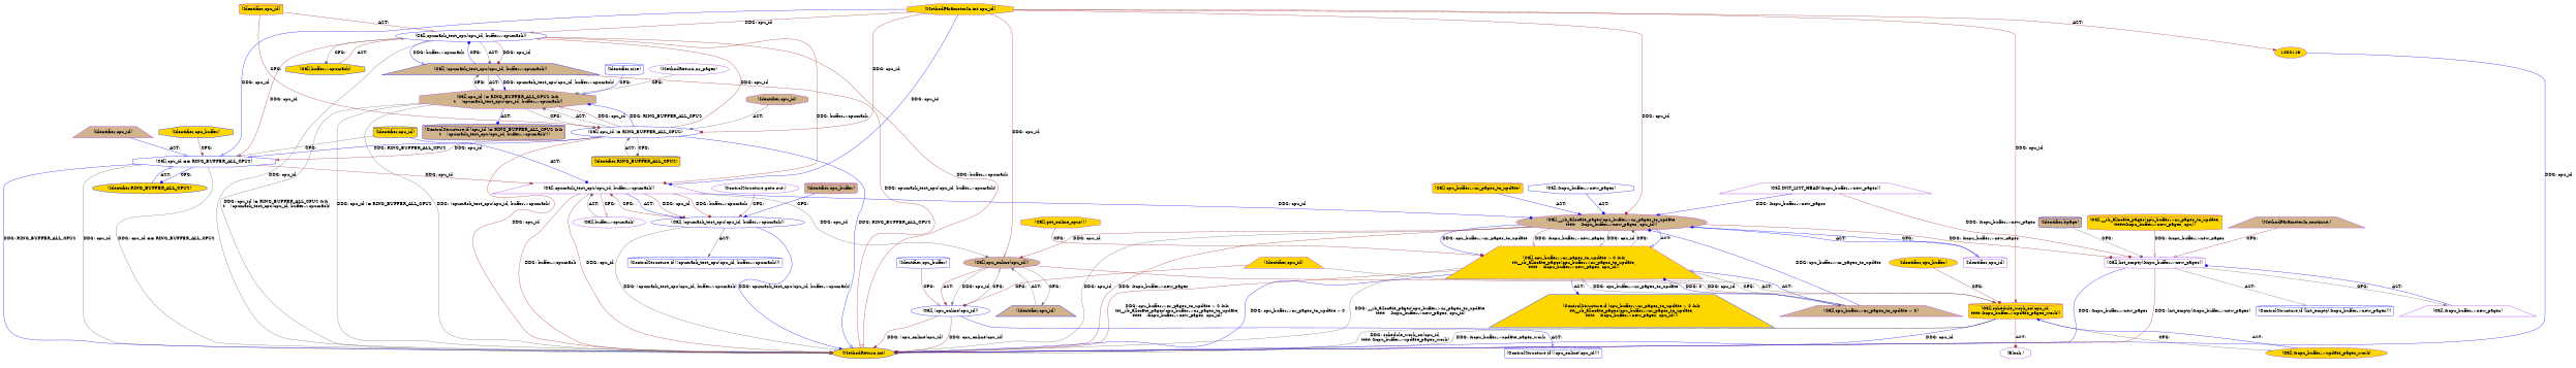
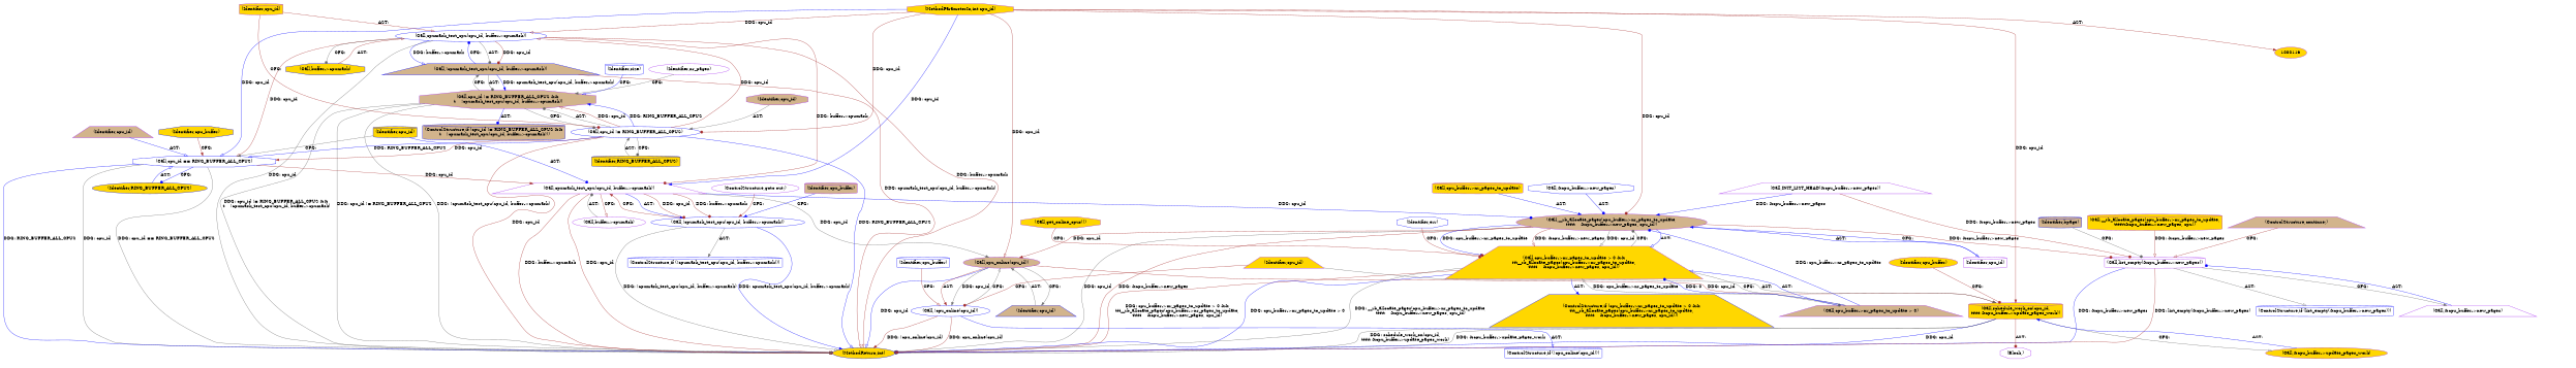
  digraph {
    node [color=purple fillcolor=white shape=cylinder style=filled]
    edge [arrowhead=dot color=brown]
    n1 [color=blue label="(Call,cpumask_test_cpu(cpu_id, buffer->cpumask))" shape=ellipse]
    n2 [color=blue fillcolor=tan label="(Call,!cpumask_test_cpu(cpu_id, buffer->cpumask))" shape=trapezium]
    n3 [color=blue label="(Call,cpu_id == RING_BUFFER_ALL_CPUS)" shape=octagon]
    n4 [label="(Call,cpumask_test_cpu(cpu_id, buffer->cpumask))" shape=trapezium]
    n5 [color=blue fillcolor=gold label="(MethodReturn,int)" shape=ellipse]
    n6 [color=blue fillcolor=gold label="(Call,buffer->cpumask)" shape=octagon]
    n7 [fillcolor=tan label="(Call,cpu_id != RING_BUFFER_ALL_CPUS &&\n \t    !cpumask_test_cpu(cpu_id, buffer->cpumask))" shape=octagon]
    n8 [color=blue fillcolor=gold label="(Identifier,RING_BUFFER_ALL_CPUS)" shape=ellipse]
    n9 [fillcolor=tan label="(Call,__rb_allocate_pages(cpu_buffer->nr_pages_to_update,\n\t\t\t\t\t    &cpu_buffer->new_pages, cpu_id))" shape=ellipse]
    n10 [fillcolor=tan label="(Call,cpu_online(cpu_id))" shape=ellipse]
    n11 [color=blue label="(Call,!cpumask_test_cpu(cpu_id, buffer->cpumask))" shape=ellipse]
    n12 [label="(Call,buffer->cpumask)" shape=ellipse]
    n13 [color=blue label="(Call,cpu_id != RING_BUFFER_ALL_CPUS)" shape=ellipse]
    n14 [color=blue fillcolor=gold label="(Identifier,RING_BUFFER_ALL_CPUS)"]
    n15 [color=blue fillcolor=tan label="(ControlStructure,if (cpu_id != RING_BUFFER_ALL_CPUS &&\n \t    !cpumask_test_cpu(cpu_id, buffer->cpumask)))"]
    n16 [fillcolor=gold label="(MethodParameterIn,int cpu_id)" shape=octagon]
    n17 [fillcolor=gold label="(Call,schedule_work_on(cpu_id,\n\t\t\t\t\t &cpu_buffer->update_pages_work))"]
    1000116 [fillcolor=gold shape=ellipse]
    n19 [fillcolor=gold label="(Call,cpu_buffer->nr_pages_to_update > 0 &&\n\t\t\t__rb_allocate_pages(cpu_buffer->nr_pages_to_update,\n\t\t\t\t\t    &cpu_buffer->new_pages, cpu_id))" shape=trapezium]
    n20 [label="(Call,list_empty(&cpu_buffer->new_pages))"]
    n21 [label="(Identifier,cpu_id)"]
    n22 [color=blue label="(Call,!cpu_online(cpu_id))" shape=ellipse]
    n23 [color=blue fillcolor=tan label="(Identifier,cpu_id)" shape=trapezium]
    n24 [label="(Block,)" shape=octagon]
    n25 [fillcolor=gold label="(Call,&cpu_buffer->update_pages_work)" shape=ellipse]
    n26 [color=blue label="(ControlStructure,if (!cpumask_test_cpu(cpu_id, buffer->cpumask)))"]
    n27 [fillcolor=tan label="(Call,cpu_buffer->nr_pages_to_update > 0)" shape=trapezium]
    n28 [color=blue fillcolor=gold label="(ControlStructure,if (cpu_buffer->nr_pages_to_update > 0 &&\n\t\t\t__rb_allocate_pages(cpu_buffer->nr_pages_to_update,\n\t\t\t\t\t    &cpu_buffer->new_pages, cpu_id)))" shape=trapezium]
    n29 [color=blue label="(ControlStructure,if (list_empty(&cpu_buffer->new_pages)))"]
    n30 [label="(Call,&cpu_buffer->new_pages)" shape=trapezium]
    n31 [color=blue label="(ControlStructure,if (!cpu_online(cpu_id)))"]
    n32 [color=blue fillcolor=tan label="(Identifier,bpage)"]
    n33 [fillcolor=gold label="(Identifier,cpu_id)" shape=trapezium]
    n34 [color=blue label="(Call,&cpu_buffer->new_pages)" shape=octagon]
    n35 [color=blue label="(Identifier,size)"]
    n36 [fillcolor=gold label="(Identifier,cpu_id)"]
    n37 [fillcolor=gold label="(Call,__rb_allocate_pages(cpu_buffer->nr_pages_to_update,\n\t\t\t\t\t\t&cpu_buffer->new_pages, cpu))"]
    n38 [fillcolor=gold label="(Call,get_online_cpus())" shape=octagon]
    n39 [color=blue label="(Identifier,cpu_buffer)"]
    n40 [color=blue fillcolor=gold label="(Identifier,cpu_id)"]
-   n41 [fillcolor=tan label="(MethodParameterIn,continue;)" shape=trapezium]
+   n41 [fillcolor=tan label="(ControlStructure,continue;)" shape=trapezium]
    n42 [fillcolor=tan label="(Identifier,cpu_id)" shape=octagon]
-   n43 [label="(MethodReturn,nr_pages)" shape=ellipse]
+   n43 [label="(Identifier,nr_pages)" shape=ellipse]
+   n44 [color=blue label="(Identifier,err)" shape=octagon]
    n45 [label="(ControlStructure,goto out;)" shape=ellipse]
    n46 [color=blue fillcolor=gold label="(Identifier,cpu_buffer)" shape=octagon]
    n47 [fillcolor=tan label="(Identifier,cpu_buffer)"]
    n48 [label="(Call,INIT_LIST_HEAD(&cpu_buffer->new_pages))" shape=trapezium]
    n49 [fillcolor=tan label="(Identifier,cpu_id)" shape=trapezium]
    n50 [fillcolor=gold label="(Identifier,cpu_buffer)" shape=ellipse]
    n51 [fillcolor=gold label="(Call,cpu_buffer->nr_pages_to_update)"]
    n1 -> n2 [color=gray40 label="AST: "]
    n1 -> n2 [label="DDG: cpu_id"]
    n1 -> n2 [arrowhead=onormal color=blue label="DDG: buffer->cpumask"]
    n1 -> n3 [arrowhead=onormal label="DDG: cpu_id"]
    n1 -> n4 [label="DDG: buffer->cpumask"]
    n1 -> n5 [arrowhead=onormal label="DDG: buffer->cpumask"]
    n1 -> n5 [color=gray40 label="DDG: cpu_id"]
    n1 -> n6 [color=gray40 label="CFG: "]
    n2 -> n1 [color=blue label="CFG: "]
    n2 -> n5 [arrowhead=onormal label="DDG: cpumask_test_cpu(cpu_id, buffer->cpumask)"]
    n2 -> n7 [color=gray40 label="AST: "]
    n2 -> n7 [arrowhead=normal color=blue label="DDG: cpumask_test_cpu(cpu_id, buffer->cpumask)"]
    n3 -> n4 [arrowhead=normal label="DDG: cpu_id"]
    n3 -> n5 [color=gray40 label="DDG: cpu_id"]
    n3 -> n5 [color=gray40 label="DDG: cpu_id == RING_BUFFER_ALL_CPUS"]
    n3 -> n5 [arrowhead=normal color=blue label="DDG: RING_BUFFER_ALL_CPUS"]
    n3 -> n8 [color=blue label="CFG: "]
    n4 -> n5 [label="DDG: buffer->cpumask"]
    n4 -> n5 [arrowhead=onormal label="DDG: cpu_id"]
    n4 -> n9 [color=blue label="DDG: cpu_id"]
    n4 -> n10 [arrowhead=normal color=gray40 label="DDG: cpu_id"]
    n4 -> n11 [arrowhead=normal color=blue label="AST: "]
    n4 -> n11 [label="DDG: cpu_id"]
    n4 -> n11 [label="DDG: buffer->cpumask"]
    n4 -> n12 [arrowhead=onormal label="CFG: "]
    n6 -> n1 [arrowhead=onormal label="AST: "]
    n7 -> n2 [arrowhead=normal color=gray40 label="CFG: "]
    n7 -> n5 [arrowhead=onormal color=gray40 label="DDG: cpu_id != RING_BUFFER_ALL_CPUS &&\n \t    !cpumask_test_cpu(cpu_id, buffer->cpumask)"]
    n7 -> n5 [arrowhead=normal color=gray40 label="DDG: cpu_id != RING_BUFFER_ALL_CPUS"]
    n7 -> n5 [arrowhead=normal color=gray40 label="DDG: !cpumask_test_cpu(cpu_id, buffer->cpumask)"]
    n7 -> n13 [color=gray40 label="CFG: "]
    n7 -> n15 [color=blue label="AST: "]
    n8 -> n3 [arrowhead=onormal color=blue label="AST: "]
    n9 -> n5 [label="DDG: &cpu_buffer->new_pages"]
    n9 -> n5 [arrowhead=normal color=gray40 label="DDG: cpu_id"]
    n9 -> n10 [arrowhead=normal label="DDG: cpu_id"]
    n9 -> n19 [arrowhead=onormal color=blue label="AST: "]
    n9 -> n19 [arrowhead=normal color=blue label="DDG: cpu_buffer->nr_pages_to_update"]
    n9 -> n19 [arrowhead=onormal label="DDG: &cpu_buffer->new_pages"]
    n9 -> n19 [arrowhead=onormal color=gray40 label="DDG: cpu_id"]
    n9 -> n20 [label="DDG: &cpu_buffer->new_pages"]
    n9 -> n21 [arrowhead=onormal color=blue label="CFG: "]
-   1000116 -> n5 [arrowhead=onormal color=blue label="DDG: cpu_id"]
+   n10 -> n5 [arrowhead=onormal color=blue label="DDG: cpu_id"]
    n10 -> n17 [arrowhead=normal label="DDG: cpu_id"]
    n10 -> n22 [arrowhead=normal label="AST: "]
    n10 -> n22 [arrowhead=normal color=gray40 label="DDG: cpu_id"]
    n10 -> n23 [arrowhead=normal color=gray40 label="CFG: "]
    n11 -> n4 [arrowhead=normal label="CFG: "]
    n11 -> n5 [arrowhead=normal color=blue label="DDG: cpumask_test_cpu(cpu_id, buffer->cpumask)"]
    n11 -> n5 [arrowhead=onormal color=gray40 label="DDG: !cpumask_test_cpu(cpu_id, buffer->cpumask)"]
    n11 -> n26 [arrowhead=normal color=gray40 label="AST: "]
    n12 -> n4 [color=gray40 label="AST: "]
    n13 -> n1 [arrowhead=onormal label="DDG: cpu_id"]
    n13 -> n3 [arrowhead=normal label="DDG: cpu_id"]
    n13 -> n3 [arrowhead=onormal color=blue label="DDG: RING_BUFFER_ALL_CPUS"]
    n13 -> n5 [arrowhead=onormal label="DDG: cpu_id"]
    n13 -> n5 [arrowhead=onormal color=blue label="DDG: RING_BUFFER_ALL_CPUS"]
    n13 -> n7 [color=gray40 label="AST: "]
    n13 -> n7 [arrowhead=onormal label="DDG: cpu_id"]
    n13 -> n7 [arrowhead=normal color=blue label="DDG: RING_BUFFER_ALL_CPUS"]
    n13 -> n14 [color=gray40 label="CFG: "]
    n14 -> n13 [arrowhead=normal color=gray40 label="AST: "]
    n16 -> n1 [arrowhead=onormal label="DDG: cpu_id"]
    n16 -> n3 [arrowhead=onormal color=blue label="DDG: cpu_id"]
    n16 -> n4 [arrowhead=normal color=blue label="DDG: cpu_id"]
    n16 -> n9 [label="DDG: cpu_id"]
    n16 -> n10 [arrowhead=onormal label="DDG: cpu_id"]
    n16 -> n13 [label="DDG: cpu_id"]
    n16 -> n17 [arrowhead=normal label="DDG: cpu_id"]
    n16 -> 1000116 [arrowhead=normal label="AST: "]
    n17 -> n5 [color=gray40 label="DDG: &cpu_buffer->update_pages_work"]
    n17 -> n5 [color=blue label="DDG: cpu_id"]
    n17 -> n5 [color=gray40 label="DDG: schedule_work_on(cpu_id,\n\t\t\t\t\t &cpu_buffer->update_pages_work)"]
    n17 -> n24 [label="AST: "]
    n17 -> n25 [arrowhead=onormal color=gray40 label="CFG: "]
    n19 -> n5 [arrowhead=onormal label="DDG: cpu_buffer->nr_pages_to_update > 0 &&\n\t\t\t__rb_allocate_pages(cpu_buffer->nr_pages_to_update,\n\t\t\t\t\t    &cpu_buffer->new_pages, cpu_id)"]
    n19 -> n5 [arrowhead=onormal color=blue label="DDG: cpu_buffer->nr_pages_to_update > 0"]
    n19 -> n5 [arrowhead=onormal color=gray40 label="DDG: __rb_allocate_pages(cpu_buffer->nr_pages_to_update,\n\t\t\t\t\t    &cpu_buffer->new_pages, cpu_id)"]
    n19 -> n9 [color=gray40 label="CFG: "]
    n19 -> n27 [color=gray40 label="CFG: "]
    n19 -> n28 [arrowhead=normal color=blue label="AST: "]
    n20 -> n5 [arrowhead=onormal color=blue label="DDG: &cpu_buffer->new_pages"]
    n20 -> n5 [arrowhead=normal label="DDG: list_empty(&cpu_buffer->new_pages)"]
    n20 -> n29 [arrowhead=onormal color=gray40 label="AST: "]
    n20 -> n30 [arrowhead=normal color=gray40 label="CFG: "]
    n21 -> n9 [arrowhead=normal color=blue label="AST: "]
    n22 -> n5 [arrowhead=onormal label="DDG: cpu_online(cpu_id)"]
    n22 -> n5 [arrowhead=normal label="DDG: !cpu_online(cpu_id)"]
    n22 -> n10 [arrowhead=onormal color=gray40 label="CFG: "]
    n22 -> n31 [arrowhead=onormal color=blue label="AST: "]
    n23 -> n10 [arrowhead=normal color=gray40 label="AST: "]
    n25 -> n17 [arrowhead=normal color=blue label="AST: "]
    n27 -> n9 [color=blue label="DDG: cpu_buffer->nr_pages_to_update"]
    n27 -> n19 [arrowhead=onormal color=blue label="AST: "]
    n27 -> n19 [arrowhead=onormal color=gray40 label="DDG: cpu_buffer->nr_pages_to_update"]
    n27 -> n19 [color=blue label="DDG: 0"]
    n30 -> n20 [color=blue label="AST: "]
    n32 -> n20 [color=gray40 label="CFG: "]
    n33 -> n17 [arrowhead=normal color=gray40 label="AST: "]
    n33 -> n22 [label="CFG: "]
    n34 -> n9 [color=blue label="AST: "]
    n35 -> n7 [arrowhead=onormal color=blue label="CFG: "]
    n36 -> n1 [arrowhead=onormal label="AST: "]
    n36 -> n13 [label="CFG: "]
    n37 -> n20 [arrowhead=onormal label="DDG: &cpu_buffer->new_pages"]
    n38 -> n19 [label="CFG: "]
    n39 -> n22 [arrowhead=onormal label="CFG: "]
    n40 -> n3 [arrowhead=normal color=gray40 label="CFG: "]
    n40 -> n4 [color=blue label="AST: "]
    n41 -> n20 [arrowhead=onormal label="CFG: "]
    n42 -> n13 [arrowhead=normal color=gray40 label="AST: "]
    n43 -> n7 [arrowhead=normal color=gray40 label="CFG: "]
+   n44 -> n19 [label="CFG: "]
    n45 -> n11 [arrowhead=normal label="CFG: "]
    n46 -> n3 [arrowhead=normal label="CFG: "]
    n47 -> n11 [arrowhead=normal color=blue label="CFG: "]
    n48 -> n9 [arrowhead=normal color=blue label="DDG: &cpu_buffer->new_pages"]
    n48 -> n20 [label="DDG: &cpu_buffer->new_pages"]
    n49 -> n3 [arrowhead=onormal color=blue label="AST: "]
    n50 -> n17 [label="CFG: "]
    n51 -> n9 [arrowhead=normal color=blue label="AST: "]
  }
